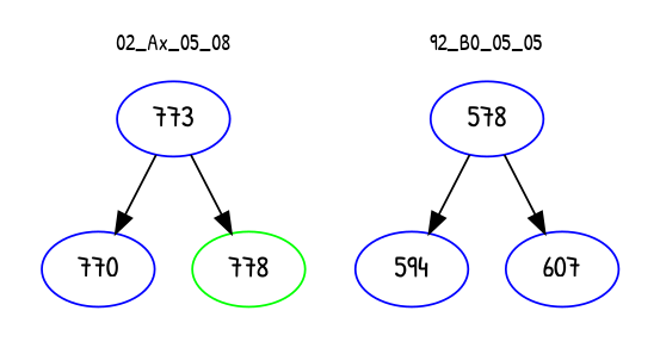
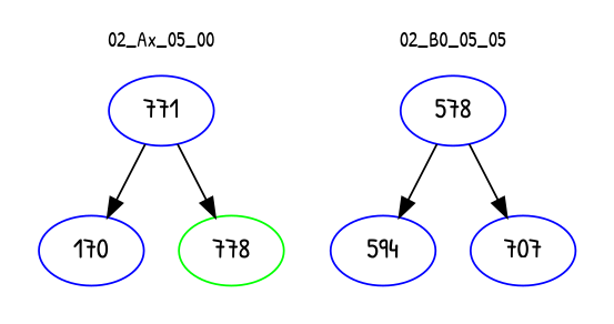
  digraph {
    fontname="Patrick Hand"
    node [color=blue fontname="Patrick Hand"]
    edge [color=black fontname="Patrick Hand"]
-   n1 [label=773]
-   n2 [label=770]
+   n1 [label=771]
+   n2 [label=170]
    n3 [color=green label=778]
    n4 [label=578]
    n5 [label=594]
-   n6 [label=607]
+   n6 [label=707]
    subgraph cluster_1 {
      color=white
      fontsize=10
-     label="02_Ax_05_08"
+     label="02_Ax_05_00"
      n1
      n2
      n3
    }
    subgraph cluster_2 {
      color=white
      fontsize=10
-     label="92_B0_05_05"
+     label="02_B0_05_05"
      n4
      n5
      n6
    }
    n1 -> n2
    n1 -> n3
    n4 -> n5
    n4 -> n6
  }
